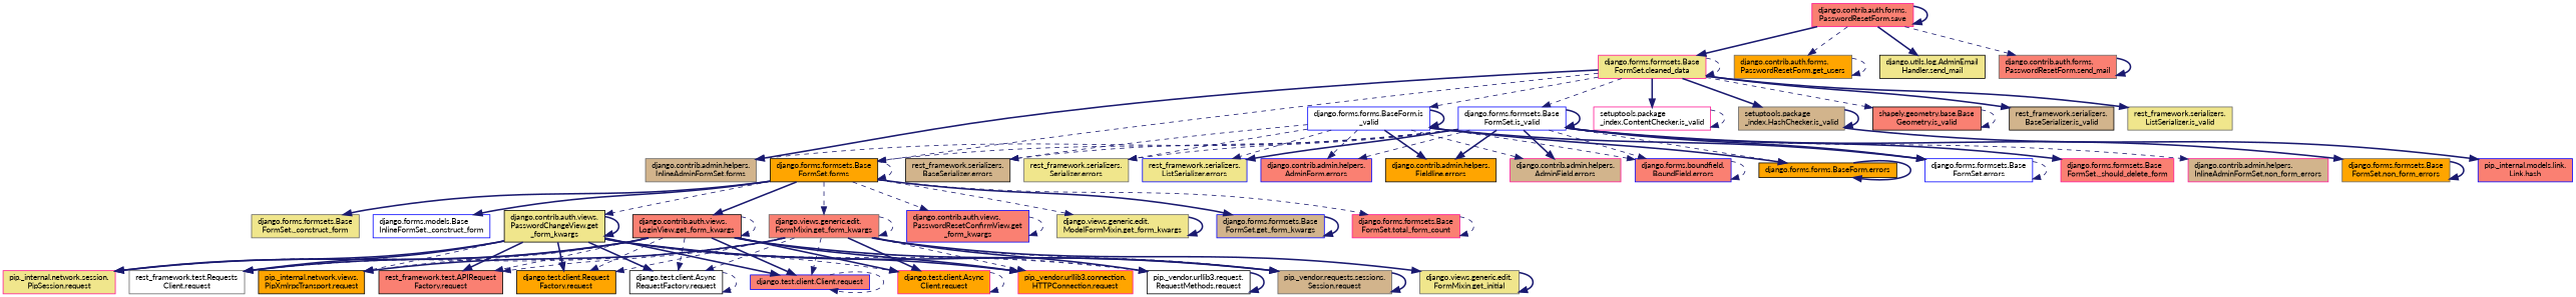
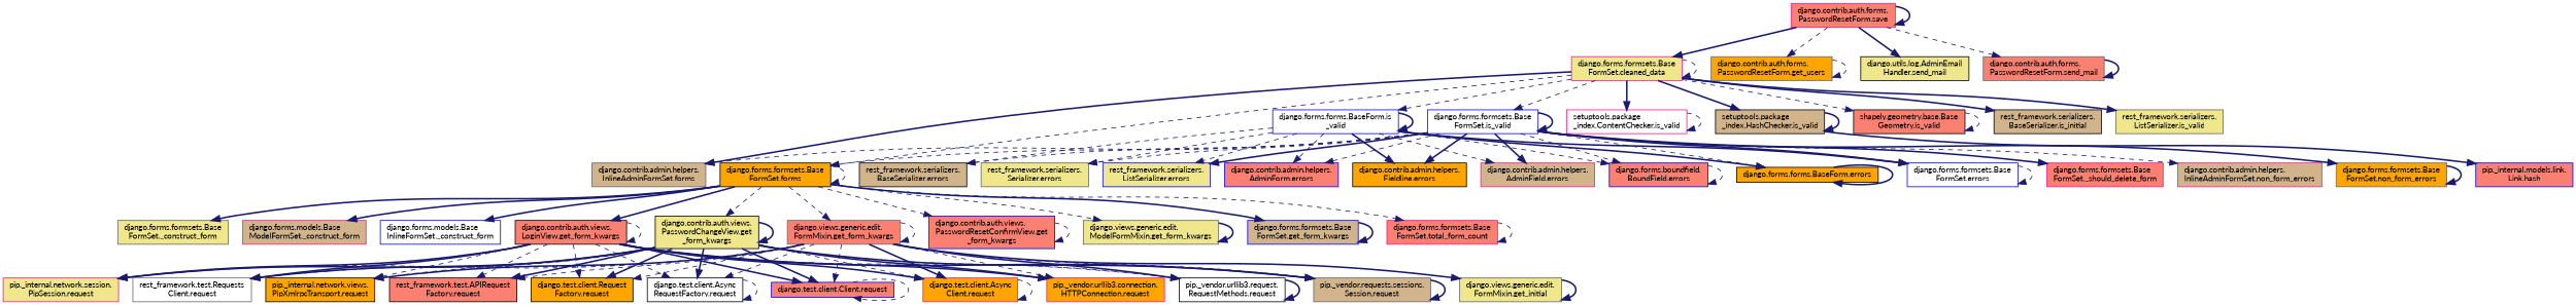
  digraph {
    fontname=Lato
    rankdir=TB
    node [color=black fillcolor=salmon fontname=Lato fontsize=10 shape=record style=filled]
    edge [color=midnightblue fontname=Lato fontsize=10 labelfontname=Helvetica labelfontsize=10 style=dashed]
    n1 [color=deeppink fontcolor=black height=0.2 label="django.contrib.auth.forms.\lPasswordResetForm.save" width=0.4]
    n2 [color=deeppink fillcolor=khaki height=0.2 label="django.forms.formsets.Base\lFormSet.cleaned_data" width=0.4]
    n3 [color=gray40 fillcolor=orange height=0.2 label="django.contrib.auth.forms.\lPasswordResetForm.get_users" width=0.4]
    n4 [fillcolor=khaki height=0.2 label="django.utils.log.AdminEmail\lHandler.send_mail" width=0.4]
    n5 [color=gray40 height=0.2 label="django.contrib.auth.forms.\lPasswordResetForm.send_mail" width=0.4]
    n6 [color=gray40 fillcolor=tan height=0.2 label="django.contrib.admin.helpers.\lInlineAdminFormSet.forms" width=0.4]
    n7 [fillcolor=orange height=0.2 label="django.forms.formsets.Base\lFormSet.forms" width=0.4]
    n8 [color=blue fillcolor=white height=0.2 label="django.forms.forms.BaseForm.is\l_valid" width=0.4]
    n9 [color=blue fillcolor=white height=0.2 label="django.forms.formsets.Base\lFormSet.is_valid" width=0.4]
    n10 [color=deeppink fillcolor=white height=0.2 label="setuptools.package\l_index.ContentChecker.is_valid" width=0.4]
-   n11 [color=gray40 fillcolor=tan height=0.2 label="setuptools.package\l_index.HashChecker.is_valid" width=0.4]
+   n11 [fillcolor=tan height=0.2 label="setuptools.package\l_index.HashChecker.is_valid" width=0.4]
    n12 [height=0.2 label="shapely.geometry.base.Base\lGeometry.is_valid" width=0.4]
-   n13 [fillcolor=tan height=0.2 label="rest_framework.serializers.\lBaseSerializer.is_valid" width=0.4]
+   n13 [fillcolor=tan height=0.2 label="rest_framework.serializers.\lBaseSerializer.is_initial" width=0.4]
    n14 [color=gray40 fillcolor=khaki height=0.2 label="rest_framework.serializers.\lListSerializer.is_valid" width=0.4]
    n15 [color=gray40 fillcolor=khaki height=0.2 label="django.forms.formsets.Base\lFormSet._construct_form" width=0.4]
+   n16 [color=deeppink fillcolor=tan height=0.2 label="django.forms.models.Base\lModelFormSet._construct_form" width=0.4]
    n17 [color=blue fillcolor=white height=0.2 label="django.forms.models.Base\lInlineFormSet._construct_form" width=0.4]
    n18 [height=0.2 label="django.contrib.auth.views.\lLoginView.get_form_kwargs" width=0.4]
    n19 [color=blue height=0.2 label="django.contrib.auth.views.\lPasswordResetConfirmView.get\l_form_kwargs" width=0.4]
    n20 [fillcolor=khaki height=0.2 label="django.contrib.auth.views.\lPasswordChangeView.get\l_form_kwargs" width=0.4]
    n21 [color=gray40 height=0.2 label="django.views.generic.edit.\lFormMixin.get_form_kwargs" width=0.4]
    n22 [color=gray40 fillcolor=khaki height=0.2 label="django.views.generic.edit.\lModelFormMixin.get_form_kwargs" width=0.4]
    n23 [color=blue fillcolor=tan height=0.2 label="django.forms.formsets.Base\lFormSet.get_form_kwargs" width=0.4]
    n24 [color=deeppink height=0.2 label="django.forms.formsets.Base\lFormSet.total_form_count" width=0.4]
    n25 [color=blue height=0.2 label="django.contrib.admin.helpers.\lAdminForm.errors" width=0.4]
    n26 [fillcolor=orange height=0.2 label="django.contrib.admin.helpers.\lFieldline.errors" width=0.4]
    n27 [color=deeppink fillcolor=tan height=0.2 label="django.contrib.admin.helpers.\lAdminField.errors" width=0.4]
    n28 [color=blue height=0.2 label="django.forms.boundfield.\lBoundField.errors" width=0.4]
    n29 [fillcolor=orange height=0.2 label="django.forms.forms.BaseForm.errors" width=0.4]
    n30 [color=blue fillcolor=white height=0.2 label="django.forms.formsets.Base\lFormSet.errors" width=0.4]
    n31 [fillcolor=tan height=0.2 label="rest_framework.serializers.\lBaseSerializer.errors" width=0.4]
    n32 [color=gray40 fillcolor=khaki height=0.2 label="rest_framework.serializers.\lSerializer.errors" width=0.4]
    n33 [color=blue fillcolor=khaki height=0.2 label="rest_framework.serializers.\lListSerializer.errors" width=0.4]
    n34 [color=deeppink height=0.2 label="django.forms.formsets.Base\lFormSet._should_delete_form" width=0.4]
    n35 [color=deeppink fillcolor=tan height=0.2 label="django.contrib.admin.helpers.\lInlineAdminFormSet.non_form_errors" width=0.4]
    n36 [color=gray40 fillcolor=orange height=0.2 label="django.forms.formsets.Base\lFormSet.non_form_errors" width=0.4]
    n37 [color=blue height=0.2 label="pip._internal.models.link.\lLink.hash" width=0.4]
    n38 [fillcolor=orange height=0.2 label="pip._internal.network.views.\lPipXmlrpcTransport.request" width=0.4]
    n39 [height=0.2 label="rest_framework.test.APIRequest\lFactory.request" width=0.4]
    n40 [fillcolor=orange height=0.2 label="django.test.client.Request\lFactory.request" width=0.4]
    n41 [fillcolor=white height=0.2 label="django.test.client.Async\lRequestFactory.request" width=0.4]
    n42 [color=blue height=0.2 label="django.test.client.Client.request" width=0.4]
    n43 [color=deeppink fillcolor=orange height=0.2 label="django.test.client.Async\lClient.request" width=0.4]
    n44 [color=deeppink fillcolor=orange height=0.2 label="pip._vendor.urllib3.connection.\lHTTPConnection.request" width=0.4]
    n45 [fillcolor=white height=0.2 label="pip._vendor.urllib3.request.\lRequestMethods.request" width=0.4]
    n46 [color=gray40 fillcolor=tan height=0.2 label="pip._vendor.requests.sessions.\lSession.request" width=0.4]
    n47 [color=deeppink fillcolor=khaki height=0.2 label="pip._internal.network.session.\lPipSession.request" width=0.4]
    n48 [color=gray40 fillcolor=white height=0.2 label="rest_framework.test.Requests\lClient.request" width=0.4]
    n49 [color=gray40 fillcolor=khaki height=0.2 label="django.views.generic.edit.\lFormMixin.get_initial" width=0.4]
    n1 -> n1 [style=bold]
    n1 -> n2 [style=bold]
    n1 -> n3
    n1 -> n4 [style=bold]
    n1 -> n5
    n2 -> n2
    n2 -> n6 [style=bold]
    n2 -> n7
    n2 -> n8
    n2 -> n9
    n2 -> n10 [style=bold]
    n2 -> n11 [style=bold]
    n2 -> n12
    n2 -> n13 [style=bold]
    n2 -> n14 [style=bold]
    n3 -> n3
    n5 -> n5 [style=bold]
    n7 -> n7
    n7 -> n15 [style=bold]
+   n7 -> n16 [style=bold]
    n7 -> n17 [style=bold]
    n7 -> n18 [style=bold]
    n7 -> n19
    n7 -> n20
    n7 -> n21
    n7 -> n22
    n7 -> n23 [style=bold]
    n7 -> n24
    n8 -> n8 [style=bold]
    n8 -> n25
    n8 -> n26 [style=bold]
    n8 -> n27
    n8 -> n28
    n8 -> n29 [style=bold]
    n8 -> n30 [style=bold]
    n8 -> n31
    n8 -> n32
    n8 -> n33
    n9 -> n6
    n9 -> n7
    n9 -> n9 [style=bold]
    n9 -> n25
    n9 -> n26 [style=bold]
    n9 -> n27 [style=bold]
    n9 -> n28
    n9 -> n29
    n9 -> n30 [style=bold]
    n9 -> n31
    n9 -> n32
    n9 -> n33 [style=bold]
    n9 -> n34 [style=bold]
    n9 -> n35
    n9 -> n36 [style=bold]
    n10 -> n10
    n11 -> n11 [style=bold]
    n11 -> n37 [style=bold]
    n12 -> n12
    n18 -> n18
    n18 -> n38
    n18 -> n39
    n18 -> n40
    n18 -> n41
    n18 -> n42 [style=bold]
    n18 -> n43 [style=bold]
    n18 -> n44 [style=bold]
    n18 -> n45
    n18 -> n46 [style=bold]
    n18 -> n47 [style=bold]
    n18 -> n48 [style=bold]
    n19 -> n19
    n20 -> n20 [style=bold]
    n20 -> n38
    n20 -> n39 [style=bold]
    n20 -> n40 [style=bold]
    n20 -> n41 [style=bold]
    n20 -> n42 [style=bold]
    n20 -> n43
    n20 -> n44 [style=bold]
    n20 -> n45
    n20 -> n46 [style=bold]
    n20 -> n47 [style=bold]
    n20 -> n48 [style=bold]
    n21 -> n21
    n21 -> n38 [style=bold]
    n21 -> n39
    n21 -> n40
    n21 -> n41
    n21 -> n42
    n21 -> n43 [style=bold]
    n21 -> n44
    n21 -> n45 [style=bold]
    n21 -> n46
    n21 -> n47
    n21 -> n48
    n21 -> n49 [style=bold]
    n22 -> n22 [style=bold]
    n23 -> n23 [style=bold]
    n24 -> n24
    n28 -> n28
    n29 -> n29 [style=bold]
    n30 -> n30
    n36 -> n36 [style=bold]
    n41 -> n41
    n42 -> n42
    n43 -> n43
    n45 -> n45 [style=bold]
    n46 -> n46 [style=bold]
    n49 -> n49 [style=bold]
  }
